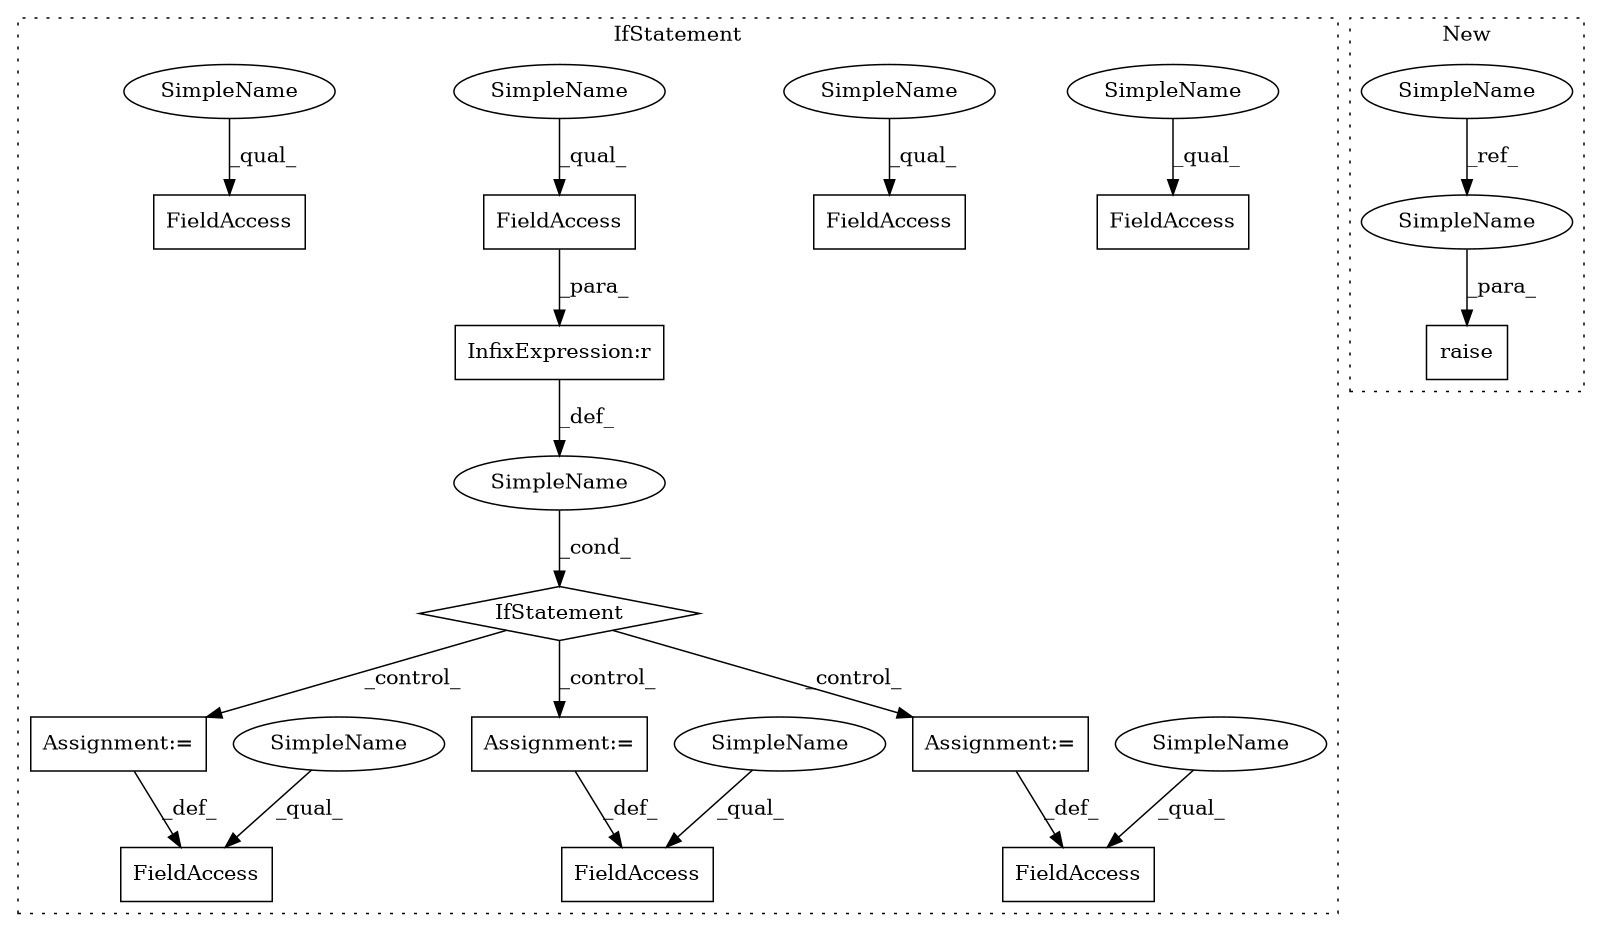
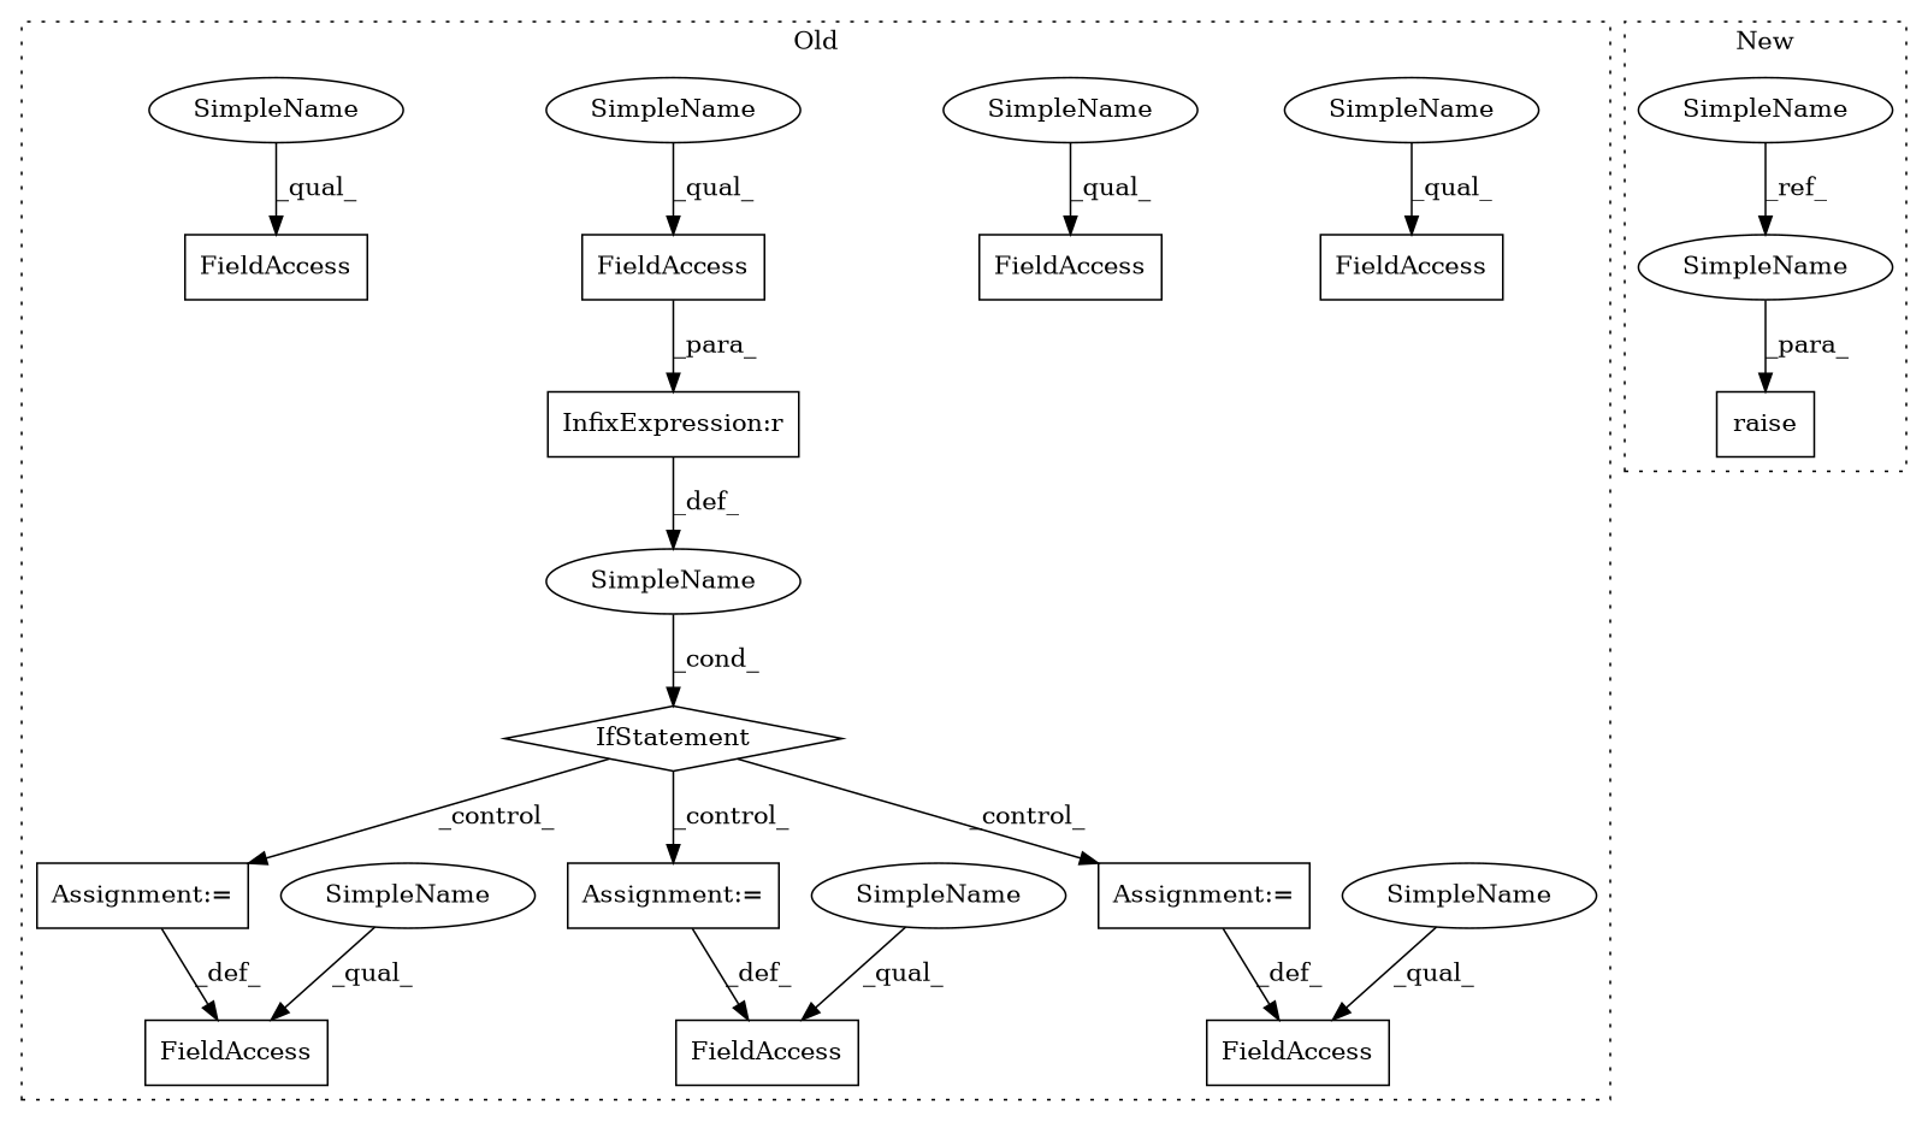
  digraph {
    node [a=42 l=4 s=3738 shape=box]
    n1 [a=25 l="4,2" label=IfStatement s="3734,3759" shape=diamond]
    n2 [a=27 label="InfixExpression:r" s=3749]
    n3 [a=22 l=11 label=FieldAccess]
    n4 [a=7 l=1 label="Assignment:=" s=3781]
    n5 [label=SimpleName shape=ellipse l="" s=""]
    n6 [a=22 l=12 label=FieldAccess s=3769]
    n7 [a=7 l=1 label="Assignment:=" s=3951]
    n8 [a=22 l=12 label=FieldAccess s=3939]
    n9 [a=7 l=1 label="Assignment:=" s=3880]
    n10 [a=22 l=12 label=FieldAccess s=3868]
    n11 [a=22 l=11 label=FieldAccess s=3842]
    n12 [a=22 l=11 label=FieldAccess s=3904]
    n13 [a=22 l=10 label=FieldAccess s=3705]
    n14 [label=SimpleName s=3842 shape=ellipse]
    n15 [label=SimpleName s=3939 shape=ellipse]
    n16 [label=SimpleName s=3705 shape=ellipse]
    n17 [label=SimpleName shape=ellipse]
    n18 [label=SimpleName s=3868 shape=ellipse]
    n19 [label=SimpleName s=3769 shape=ellipse]
    n20 [label=SimpleName s=3904 shape=ellipse]
    n21 [a=32 l="6,1" label=raise s="3018,3044"]
    n22 [label=SimpleName s=3007 shape=ellipse]
    n23 [label=SimpleName s=3040 shape=ellipse]
    subgraph cluster_1 {
-     label=IfStatement
+     label=Old
      style=dotted
      n1
      n2
      n3
      n4
      n5
      n6
      n7
      n8
      n9
      n10
      n11
      n12
      n13
      n14
      n15
      n16
      n17
      n18
      n19
      n20
    }
    subgraph cluster_2 {
      label=New
      style=dotted
      n21
      n22
      n23
    }
    n1 -> n4 [label=_control_]
    n1 -> n7 [label=_control_]
    n1 -> n9 [label=_control_]
    n2 -> n5 [label=_def_]
    n3 -> n2 [label=_para_]
    n4 -> n6 [label=_def_]
    n5 -> n1 [label=_cond_]
    n7 -> n8 [label=_def_]
    n9 -> n10 [label=_def_]
    n14 -> n11 [label=_qual_]
    n15 -> n8 [label=_qual_]
    n16 -> n13 [label=_qual_]
    n17 -> n3 [label=_qual_]
    n18 -> n10 [label=_qual_]
    n19 -> n6 [label=_qual_]
    n20 -> n12 [label=_qual_]
    n22 -> n23 [label=_ref_]
    n23 -> n21 [label=_para_]
  }
